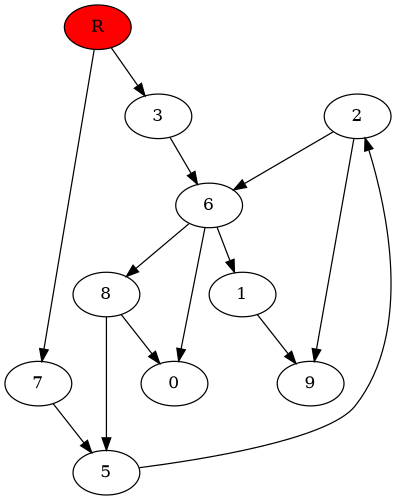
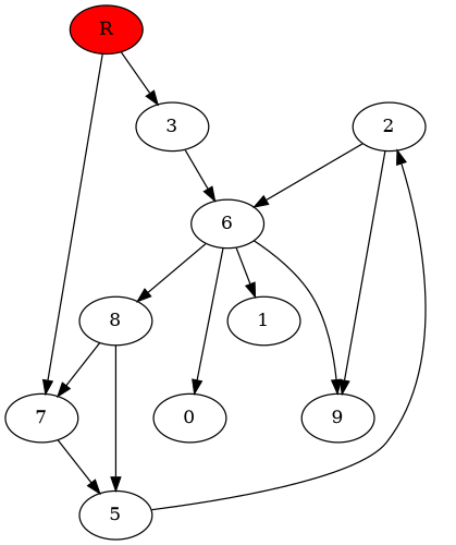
  digraph {
    1
    9
    2
    6
    n5 [label=0]
    8
    3
    5
    7
    R [fillcolor="#ff0000" style=filled]
-   1 -> 9
+   6 -> 9
    2 -> 9
    2 -> 6
    6 -> 1
    6 -> n5
    6 -> 8
    8 -> 5
-   8 -> n5
+   8 -> 7
    3 -> 6
    5 -> 2
    7 -> 5
    R -> 3
    R -> 7
  }
